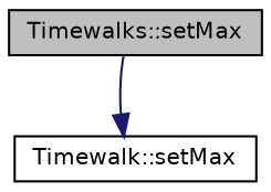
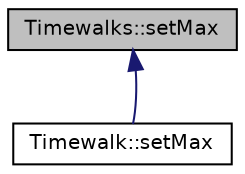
  digraph {
    rankdir=TB
    node [color=black fontname=Helvetica fontsize=10 shape=record style=filled]
    n1 [fillcolor=grey75 fontcolor=black height=0.2 label="Timewalks::setMax" width=0.4]
    n2 [fillcolor=white height=0.2 label="Timewalk::setMax" width=0.4]
-   n1 -> n2 [color=midnightblue fontname=Helvetica fontsize=10 labelfontname=Helvetica labelfontsize=10 style=solid]
+   n2 -> n1 [color=midnightblue fontname=Helvetica fontsize=10 labelfontname=Helvetica labelfontsize=10 style=solid]
  }
